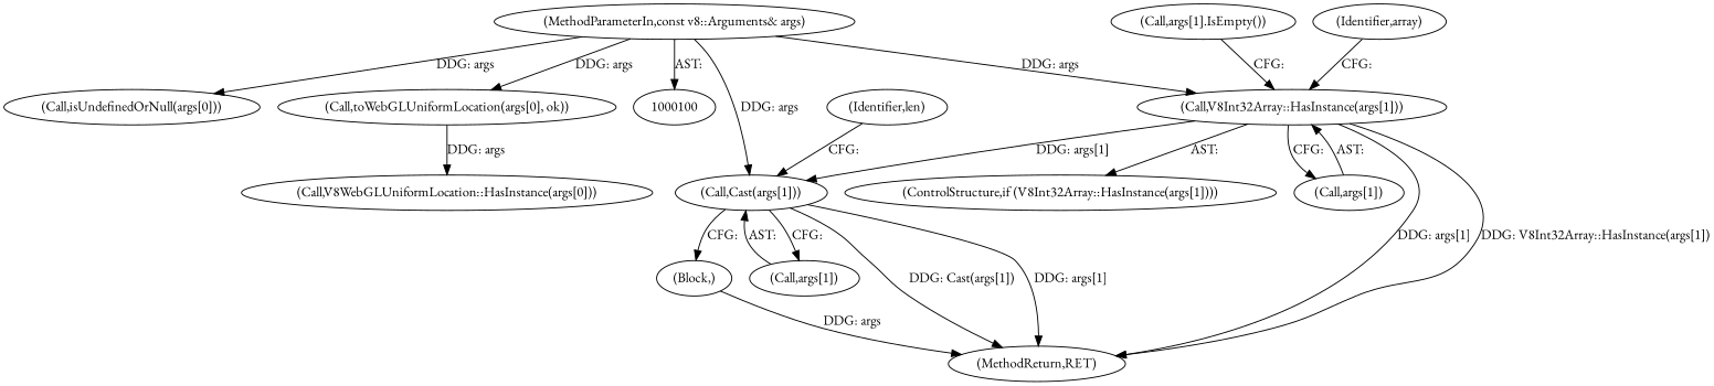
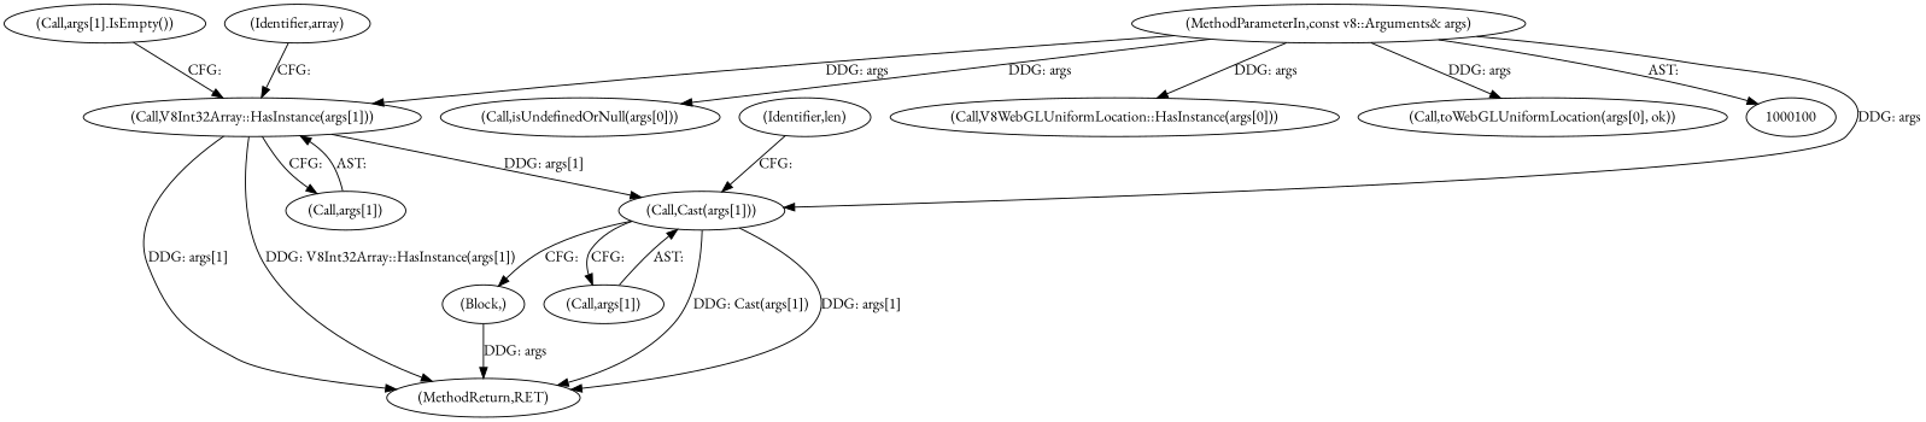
  digraph {
    fontname="EB Garamond"
    node [fontname="EB Garamond"]
    edge [fontname="EB Garamond"]
    n1 [label="(Call,V8Int32Array::HasInstance(args[1]))"]
    n2 [label="(Call,Cast(args[1]))"]
    n3 [label="(MethodReturn,RET)"]
-   n4 [label="(ControlStructure,if (V8Int32Array::HasInstance(args[1])))"]
    n5 [label="(Call,args[1])"]
    n6 [label="(Block,)"]
    n7 [label="(Call,args[1])"]
    n8 [label="(MethodParameterIn,const v8::Arguments& args)"]
    n9 [label="(Call,isUndefinedOrNull(args[0]))"]
    n10 [label="(Call,V8WebGLUniformLocation::HasInstance(args[0]))"]
    n11 [label="(Call,toWebGLUniformLocation(args[0], ok))"]
    1000100
    n13 [label="(Call,args[1].IsEmpty())"]
    n14 [label="(Identifier,len)"]
    n15 [label="(Identifier,array)"]
    n1 -> n2 [label="DDG: args[1]"]
    n1 -> n3 [label="DDG: args[1]"]
    n1 -> n3 [label="DDG: V8Int32Array::HasInstance(args[1])"]
-   n1 -> n4 [label="AST: "]
    n1 -> n5 [label="CFG: "]
    n2 -> n3 [label="DDG: Cast(args[1])"]
    n2 -> n3 [label="DDG: args[1]"]
    n2 -> n6 [label="CFG: "]
    n2 -> n7 [label="CFG: "]
    n5 -> n1 [label="AST: "]
    n6 -> n3 [label="DDG: args"]
    n7 -> n2 [label="AST: "]
    n8 -> n1 [label="DDG: args"]
    n8 -> n2 [label="DDG: args"]
    n8 -> n9 [label="DDG: args"]
-   n11 -> n10 [label="DDG: args"]
+   n8 -> n10 [label="DDG: args"]
    n8 -> n11 [label="DDG: args"]
    n8 -> 1000100 [label="AST: "]
    n13 -> n1 [label="CFG: "]
    n14 -> n2 [label="CFG: "]
    n15 -> n1 [label="CFG: "]
  }
